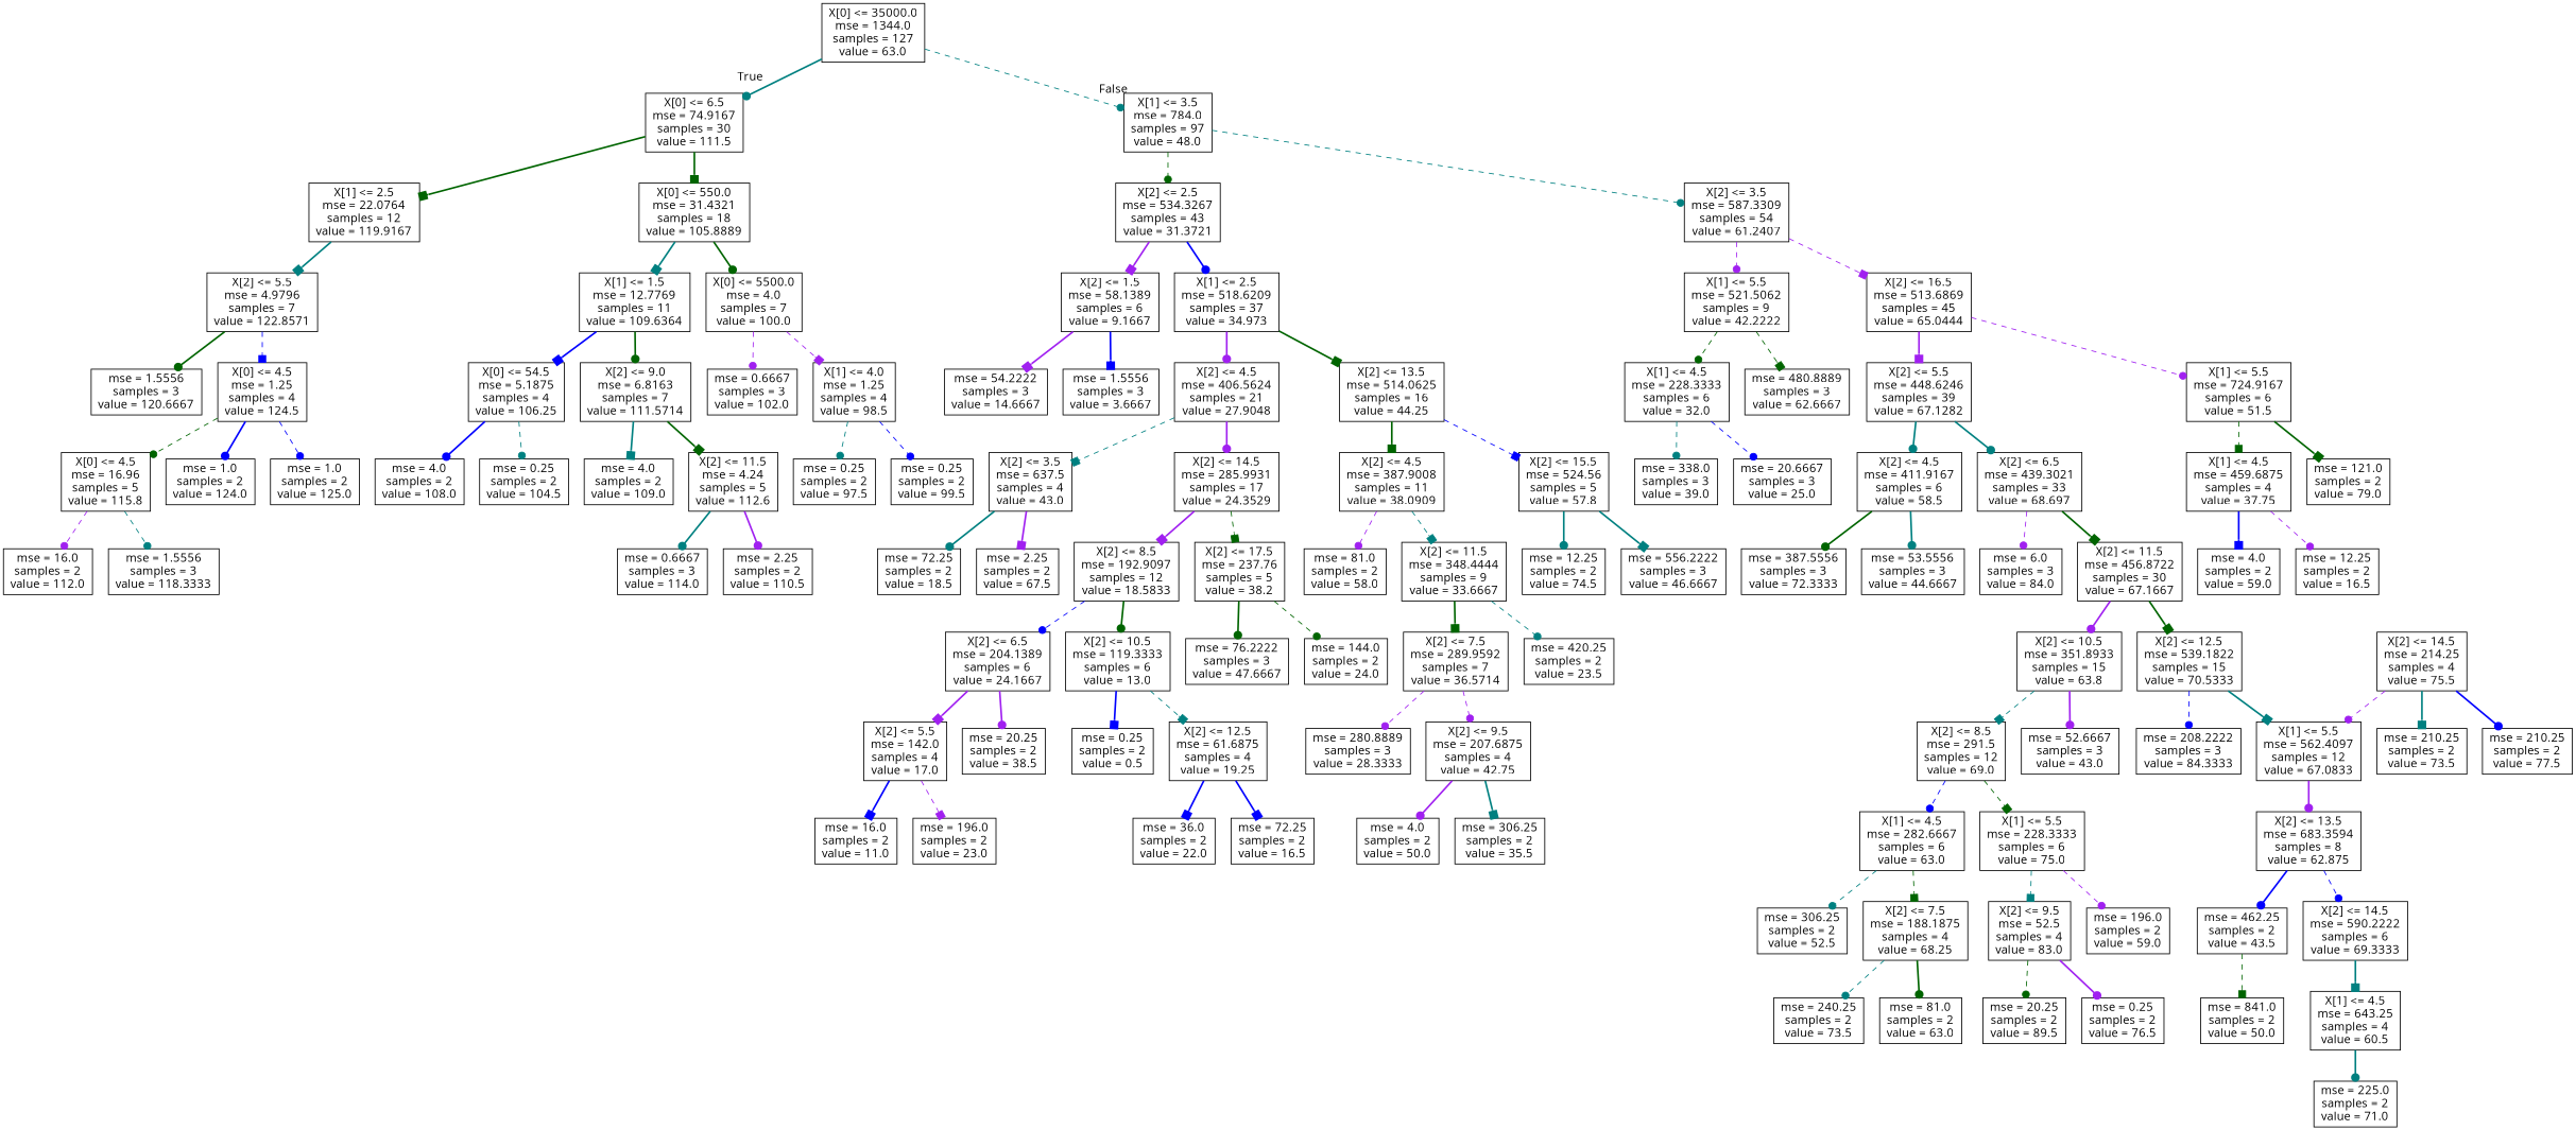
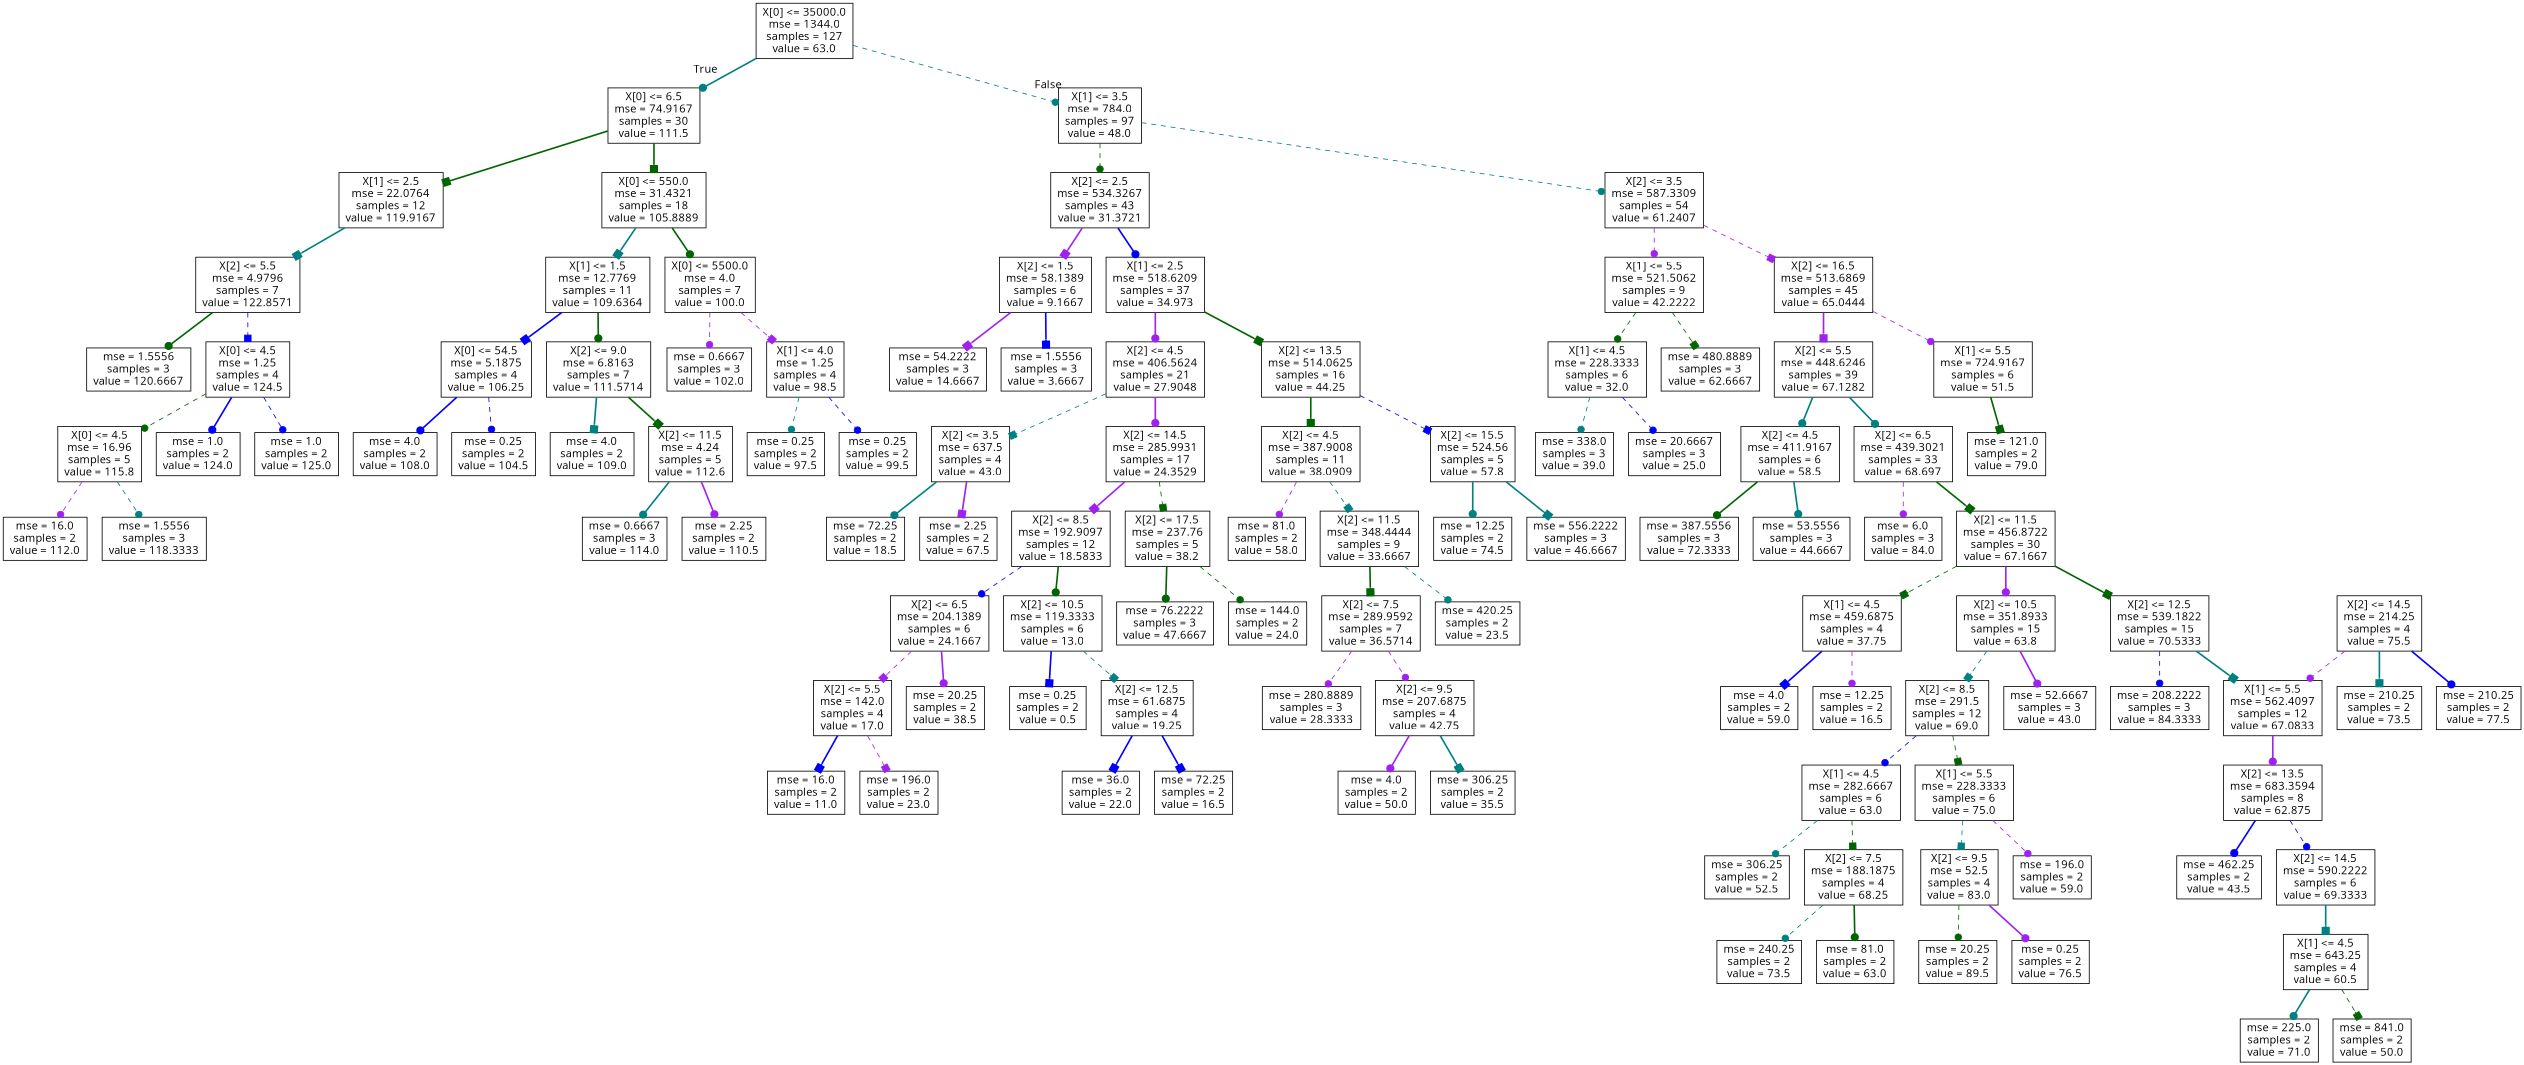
  digraph {
    fontname="Open Sans"
    node [fontname="Open Sans" shape=box]
    edge [arrowhead=dot color=teal fontname="Open Sans" style=bold]
    n1 [label="X[0] <= 35000.0\nmse = 1344.0\nsamples = 127\nvalue = 63.0"]
    n2 [label="X[0] <= 6.5\nmse = 74.9167\nsamples = 30\nvalue = 111.5"]
    n3 [label="X[1] <= 3.5\nmse = 784.0\nsamples = 97\nvalue = 48.0"]
    n4 [label="X[1] <= 2.5\nmse = 22.0764\nsamples = 12\nvalue = 119.9167"]
    n5 [label="X[0] <= 550.0\nmse = 31.4321\nsamples = 18\nvalue = 105.8889"]
    n6 [label="X[2] <= 2.5\nmse = 534.3267\nsamples = 43\nvalue = 31.3721"]
    n7 [label="X[2] <= 3.5\nmse = 587.3309\nsamples = 54\nvalue = 61.2407"]
    n8 [label="X[2] <= 5.5\nmse = 4.9796\nsamples = 7\nvalue = 122.8571"]
    n9 [label="X[1] <= 1.5\nmse = 12.7769\nsamples = 11\nvalue = 109.6364"]
    n10 [label="X[0] <= 5500.0\nmse = 4.0\nsamples = 7\nvalue = 100.0"]
    n11 [label="X[0] <= 4.5\nmse = 16.96\nsamples = 5\nvalue = 115.8"]
    n12 [label="mse = 16.0\nsamples = 2\nvalue = 112.0"]
    n13 [label="mse = 1.5556\nsamples = 3\nvalue = 118.3333"]
    n14 [label="mse = 1.5556\nsamples = 3\nvalue = 120.6667"]
    n15 [label="X[0] <= 4.5\nmse = 1.25\nsamples = 4\nvalue = 124.5"]
    n16 [label="mse = 1.0\nsamples = 2\nvalue = 124.0"]
    n17 [label="mse = 1.0\nsamples = 2\nvalue = 125.0"]
    n18 [label="X[0] <= 54.5\nmse = 5.1875\nsamples = 4\nvalue = 106.25"]
    n19 [label="X[2] <= 9.0\nmse = 6.8163\nsamples = 7\nvalue = 111.5714"]
    n20 [label="mse = 0.6667\nsamples = 3\nvalue = 102.0"]
    n21 [label="X[1] <= 4.0\nmse = 1.25\nsamples = 4\nvalue = 98.5"]
    n22 [label="mse = 4.0\nsamples = 2\nvalue = 108.0"]
    n23 [label="mse = 0.25\nsamples = 2\nvalue = 104.5"]
    n24 [label="mse = 4.0\nsamples = 2\nvalue = 109.0"]
    n25 [label="X[2] <= 11.5\nmse = 4.24\nsamples = 5\nvalue = 112.6"]
    n26 [label="mse = 0.6667\nsamples = 3\nvalue = 114.0"]
    n27 [label="mse = 2.25\nsamples = 2\nvalue = 110.5"]
    n28 [label="mse = 0.25\nsamples = 2\nvalue = 97.5"]
    n29 [label="mse = 0.25\nsamples = 2\nvalue = 99.5"]
    n30 [label="X[2] <= 1.5\nmse = 58.1389\nsamples = 6\nvalue = 9.1667"]
    n31 [label="X[1] <= 2.5\nmse = 518.6209\nsamples = 37\nvalue = 34.973"]
    n32 [label="X[1] <= 5.5\nmse = 521.5062\nsamples = 9\nvalue = 42.2222"]
    n33 [label="X[2] <= 16.5\nmse = 513.6869\nsamples = 45\nvalue = 65.0444"]
    n34 [label="mse = 54.2222\nsamples = 3\nvalue = 14.6667"]
    n35 [label="mse = 1.5556\nsamples = 3\nvalue = 3.6667"]
    n36 [label="X[2] <= 4.5\nmse = 406.5624\nsamples = 21\nvalue = 27.9048"]
    n37 [label="X[2] <= 13.5\nmse = 514.0625\nsamples = 16\nvalue = 44.25"]
    n38 [label="X[2] <= 3.5\nmse = 637.5\nsamples = 4\nvalue = 43.0"]
    n39 [label="X[2] <= 14.5\nmse = 285.9931\nsamples = 17\nvalue = 24.3529"]
    n40 [label="X[2] <= 4.5\nmse = 387.9008\nsamples = 11\nvalue = 38.0909"]
    n41 [label="X[2] <= 15.5\nmse = 524.56\nsamples = 5\nvalue = 57.8"]
    n42 [label="mse = 72.25\nsamples = 2\nvalue = 18.5"]
    n43 [label="mse = 2.25\nsamples = 2\nvalue = 67.5"]
    n44 [label="X[2] <= 8.5\nmse = 192.9097\nsamples = 12\nvalue = 18.5833"]
    n45 [label="X[2] <= 17.5\nmse = 237.76\nsamples = 5\nvalue = 38.2"]
    n46 [label="X[2] <= 6.5\nmse = 204.1389\nsamples = 6\nvalue = 24.1667"]
    n47 [label="X[2] <= 10.5\nmse = 119.3333\nsamples = 6\nvalue = 13.0"]
    n48 [label="mse = 76.2222\nsamples = 3\nvalue = 47.6667"]
    n49 [label="mse = 144.0\nsamples = 2\nvalue = 24.0"]
    n50 [label="X[2] <= 5.5\nmse = 142.0\nsamples = 4\nvalue = 17.0"]
    n51 [label="mse = 20.25\nsamples = 2\nvalue = 38.5"]
    n52 [label="mse = 0.25\nsamples = 2\nvalue = 0.5"]
    n53 [label="X[2] <= 12.5\nmse = 61.6875\nsamples = 4\nvalue = 19.25"]
    n54 [label="mse = 16.0\nsamples = 2\nvalue = 11.0"]
    n55 [label="mse = 196.0\nsamples = 2\nvalue = 23.0"]
    n56 [label="mse = 36.0\nsamples = 2\nvalue = 22.0"]
    n57 [label="mse = 72.25\nsamples = 2\nvalue = 16.5"]
    n58 [label="mse = 81.0\nsamples = 2\nvalue = 58.0"]
    n59 [label="X[2] <= 11.5\nmse = 348.4444\nsamples = 9\nvalue = 33.6667"]
    n60 [label="mse = 12.25\nsamples = 2\nvalue = 74.5"]
    n61 [label="mse = 556.2222\nsamples = 3\nvalue = 46.6667"]
    n62 [label="X[2] <= 7.5\nmse = 289.9592\nsamples = 7\nvalue = 36.5714"]
    n63 [label="mse = 420.25\nsamples = 2\nvalue = 23.5"]
    n64 [label="mse = 280.8889\nsamples = 3\nvalue = 28.3333"]
    n65 [label="X[2] <= 9.5\nmse = 207.6875\nsamples = 4\nvalue = 42.75"]
    n66 [label="mse = 4.0\nsamples = 2\nvalue = 50.0"]
    n67 [label="mse = 306.25\nsamples = 2\nvalue = 35.5"]
    n68 [label="X[1] <= 4.5\nmse = 228.3333\nsamples = 6\nvalue = 32.0"]
    n69 [label="mse = 480.8889\nsamples = 3\nvalue = 62.6667"]
    n70 [label="X[2] <= 5.5\nmse = 448.6246\nsamples = 39\nvalue = 67.1282"]
    n71 [label="X[1] <= 5.5\nmse = 724.9167\nsamples = 6\nvalue = 51.5"]
    n72 [label="mse = 338.0\nsamples = 3\nvalue = 39.0"]
    n73 [label="mse = 20.6667\nsamples = 3\nvalue = 25.0"]
    n74 [label="X[2] <= 4.5\nmse = 411.9167\nsamples = 6\nvalue = 58.5"]
    n75 [label="X[2] <= 6.5\nmse = 439.3021\nsamples = 33\nvalue = 68.697"]
    n76 [label="X[1] <= 4.5\nmse = 459.6875\nsamples = 4\nvalue = 37.75"]
    n77 [label="mse = 121.0\nsamples = 2\nvalue = 79.0"]
    n78 [label="mse = 387.5556\nsamples = 3\nvalue = 72.3333"]
    n79 [label="mse = 53.5556\nsamples = 3\nvalue = 44.6667"]
    n80 [label="mse = 6.0\nsamples = 3\nvalue = 84.0"]
    n81 [label="X[2] <= 11.5\nmse = 456.8722\nsamples = 30\nvalue = 67.1667"]
    n82 [label="X[2] <= 10.5\nmse = 351.8933\nsamples = 15\nvalue = 63.8"]
    n83 [label="X[2] <= 12.5\nmse = 539.1822\nsamples = 15\nvalue = 70.5333"]
    n84 [label="X[2] <= 8.5\nmse = 291.5\nsamples = 12\nvalue = 69.0"]
    n85 [label="mse = 52.6667\nsamples = 3\nvalue = 43.0"]
    n86 [label="mse = 208.2222\nsamples = 3\nvalue = 84.3333"]
    n87 [label="X[1] <= 5.5\nmse = 562.4097\nsamples = 12\nvalue = 67.0833"]
    n88 [label="X[1] <= 4.5\nmse = 282.6667\nsamples = 6\nvalue = 63.0"]
    n89 [label="X[1] <= 5.5\nmse = 228.3333\nsamples = 6\nvalue = 75.0"]
    n90 [label="mse = 306.25\nsamples = 2\nvalue = 52.5"]
    n91 [label="X[2] <= 7.5\nmse = 188.1875\nsamples = 4\nvalue = 68.25"]
    n92 [label="X[2] <= 9.5\nmse = 52.5\nsamples = 4\nvalue = 83.0"]
    n93 [label="mse = 196.0\nsamples = 2\nvalue = 59.0"]
    n94 [label="mse = 240.25\nsamples = 2\nvalue = 73.5"]
    n95 [label="mse = 81.0\nsamples = 2\nvalue = 63.0"]
    n96 [label="mse = 20.25\nsamples = 2\nvalue = 89.5"]
    n97 [label="mse = 0.25\nsamples = 2\nvalue = 76.5"]
    n98 [label="X[2] <= 13.5\nmse = 683.3594\nsamples = 8\nvalue = 62.875"]
    n99 [label="mse = 462.25\nsamples = 2\nvalue = 43.5"]
    n100 [label="X[2] <= 14.5\nmse = 590.2222\nsamples = 6\nvalue = 69.3333"]
    n101 [label="X[2] <= 14.5\nmse = 214.25\nsamples = 4\nvalue = 75.5"]
    n102 [label="mse = 210.25\nsamples = 2\nvalue = 73.5"]
    n103 [label="mse = 210.25\nsamples = 2\nvalue = 77.5"]
    n104 [label="X[1] <= 4.5\nmse = 643.25\nsamples = 4\nvalue = 60.5"]
    n105 [label="mse = 225.0\nsamples = 2\nvalue = 71.0"]
    n106 [label="mse = 841.0\nsamples = 2\nvalue = 50.0"]
    n107 [label="mse = 4.0\nsamples = 2\nvalue = 59.0"]
    n108 [label="mse = 12.25\nsamples = 2\nvalue = 16.5"]
    n1 -> n2 [headlabel=True labelangle=45 labeldistance=2.5]
    n1 -> n3 [headlabel=False labelangle=-45 labeldistance=2.5 style=dashed]
    n2 -> n4 [arrowhead=box color=darkgreen]
    n2 -> n5 [arrowhead=box color=darkgreen]
    n3 -> n6 [color=darkgreen style=dashed]
    n3 -> n7 [style=dashed]
    n4 -> n8 [arrowhead=box]
    n5 -> n9 [arrowhead=box]
    n5 -> n10 [color=darkgreen]
    n6 -> n30 [arrowhead=box color=purple]
    n6 -> n31 [color=blue]
    n7 -> n32 [color=purple style=dashed]
    n7 -> n33 [arrowhead=box color=purple style=dashed]
    n8 -> n14 [color=darkgreen]
    n8 -> n15 [arrowhead=box color=blue style=dashed]
    n9 -> n18 [arrowhead=box color=blue]
    n9 -> n19 [color=darkgreen]
    n10 -> n20 [color=purple style=dashed]
    n10 -> n21 [arrowhead=box color=purple style=dashed]
    n11 -> n12 [color=purple style=dashed]
    n11 -> n13 [style=dashed]
    n15 -> n11 [color=darkgreen style=dashed]
    n15 -> n16 [color=blue]
    n15 -> n17 [color=blue style=dashed]
    n18 -> n22 [color=blue]
-   n18 -> n23 [style=dashed]
+   n18 -> n23 [color=blue style=dashed]
    n19 -> n24 [arrowhead=box]
    n19 -> n25 [arrowhead=box color=darkgreen]
    n21 -> n28 [style=dashed]
    n21 -> n29 [color=blue style=dashed]
    n25 -> n26
    n25 -> n27 [color=purple]
    n30 -> n34 [arrowhead=box color=purple]
    n30 -> n35 [arrowhead=box color=blue]
    n31 -> n36 [color=purple]
    n31 -> n37 [arrowhead=box color=darkgreen]
    n32 -> n68 [color=darkgreen style=dashed]
    n32 -> n69 [arrowhead=box color=darkgreen style=dashed]
    n33 -> n70 [arrowhead=box color=purple]
    n33 -> n71 [color=purple style=dashed]
    n36 -> n38 [arrowhead=box style=dashed]
    n36 -> n39 [color=purple]
    n37 -> n40 [arrowhead=box color=darkgreen]
    n37 -> n41 [arrowhead=box color=blue style=dashed]
    n38 -> n42
    n38 -> n43 [arrowhead=box color=purple]
    n39 -> n44 [arrowhead=box color=purple]
    n39 -> n45 [arrowhead=box color=darkgreen style=dashed]
    n40 -> n58 [color=purple style=dashed]
    n40 -> n59 [arrowhead=box style=dashed]
    n41 -> n60
    n41 -> n61 [arrowhead=box]
    n44 -> n46 [color=blue style=dashed]
    n44 -> n47 [color=darkgreen]
    n45 -> n48 [color=darkgreen]
    n45 -> n49 [color=darkgreen style=dashed]
-   n46 -> n50 [arrowhead=box color=purple]
+   n46 -> n50 [arrowhead=box color=purple style=dashed]
    n46 -> n51 [color=purple]
    n47 -> n52 [arrowhead=box color=blue]
    n47 -> n53 [arrowhead=box style=dashed]
    n50 -> n54 [arrowhead=box color=blue]
    n50 -> n55 [arrowhead=box color=purple style=dashed]
    n53 -> n56 [arrowhead=box color=blue]
    n53 -> n57 [arrowhead=box color=blue]
    n59 -> n62 [arrowhead=box color=darkgreen]
    n59 -> n63 [style=dashed]
    n62 -> n64 [color=purple style=dashed]
    n62 -> n65 [color=purple style=dashed]
    n65 -> n66 [color=purple]
    n65 -> n67 [arrowhead=box]
    n68 -> n72 [style=dashed]
    n68 -> n73 [color=blue style=dashed]
    n70 -> n74
    n70 -> n75
-   n71 -> n76 [arrowhead=box color=darkgreen style=dashed]
+   n81 -> n76 [arrowhead=box color=darkgreen style=dashed]
    n71 -> n77 [arrowhead=box color=darkgreen]
    n74 -> n78 [color=darkgreen]
    n74 -> n79
    n75 -> n80 [color=purple style=dashed]
    n75 -> n81 [arrowhead=box color=darkgreen]
    n76 -> n107 [arrowhead=box color=blue]
    n76 -> n108 [color=purple style=dashed]
    n81 -> n82 [color=purple]
    n81 -> n83 [arrowhead=box color=darkgreen]
    n82 -> n84 [arrowhead=box style=dashed]
    n82 -> n85 [color=purple]
    n83 -> n86 [color=blue style=dashed]
    n83 -> n87 [arrowhead=box]
    n84 -> n88 [color=blue style=dashed]
    n84 -> n89 [arrowhead=box color=darkgreen style=dashed]
    n87 -> n98 [color=purple]
    n88 -> n90 [style=dashed]
    n88 -> n91 [arrowhead=box color=darkgreen style=dashed]
    n89 -> n92 [arrowhead=box style=dashed]
    n89 -> n93 [color=purple style=dashed]
    n91 -> n94 [style=dashed]
    n91 -> n95 [color=darkgreen]
    n92 -> n96 [color=darkgreen style=dashed]
    n92 -> n97 [color=purple]
    n98 -> n99 [color=blue]
    n98 -> n100 [color=blue style=dashed]
    n100 -> n104 [arrowhead=box]
    n101 -> n87 [color=purple style=dashed]
    n101 -> n102 [arrowhead=box]
    n101 -> n103 [color=blue]
    n104 -> n105
-   n99 -> n106 [arrowhead=box color=darkgreen style=dashed]
+   n104 -> n106 [arrowhead=box color=darkgreen style=dashed]
  }
